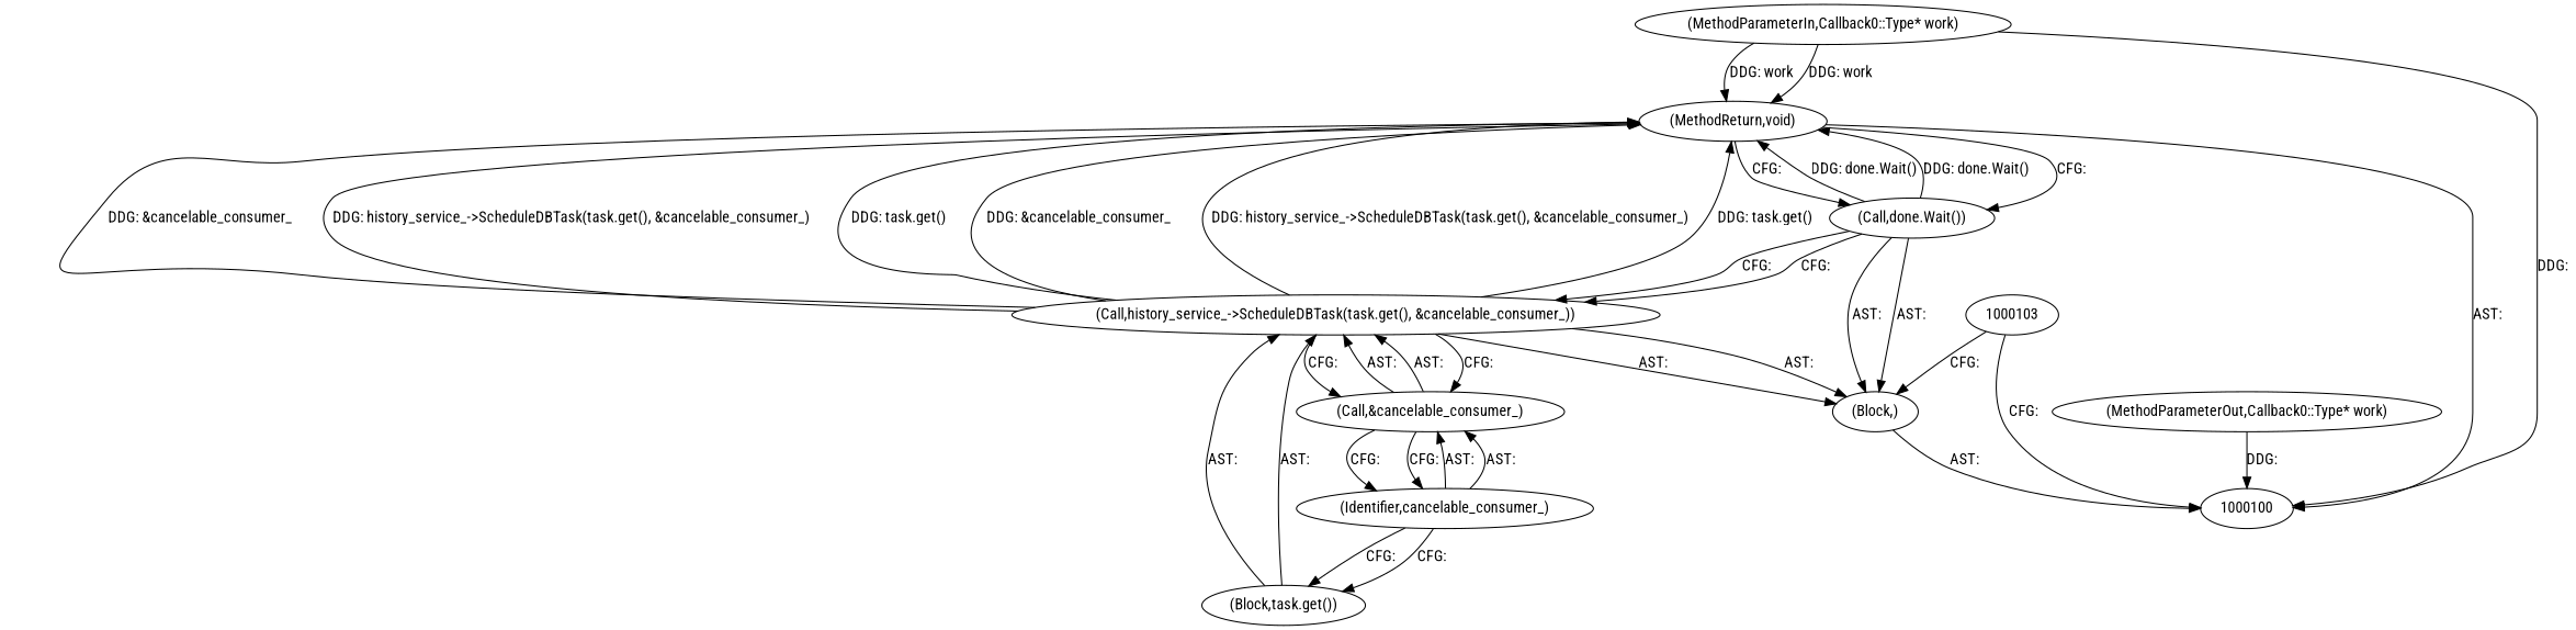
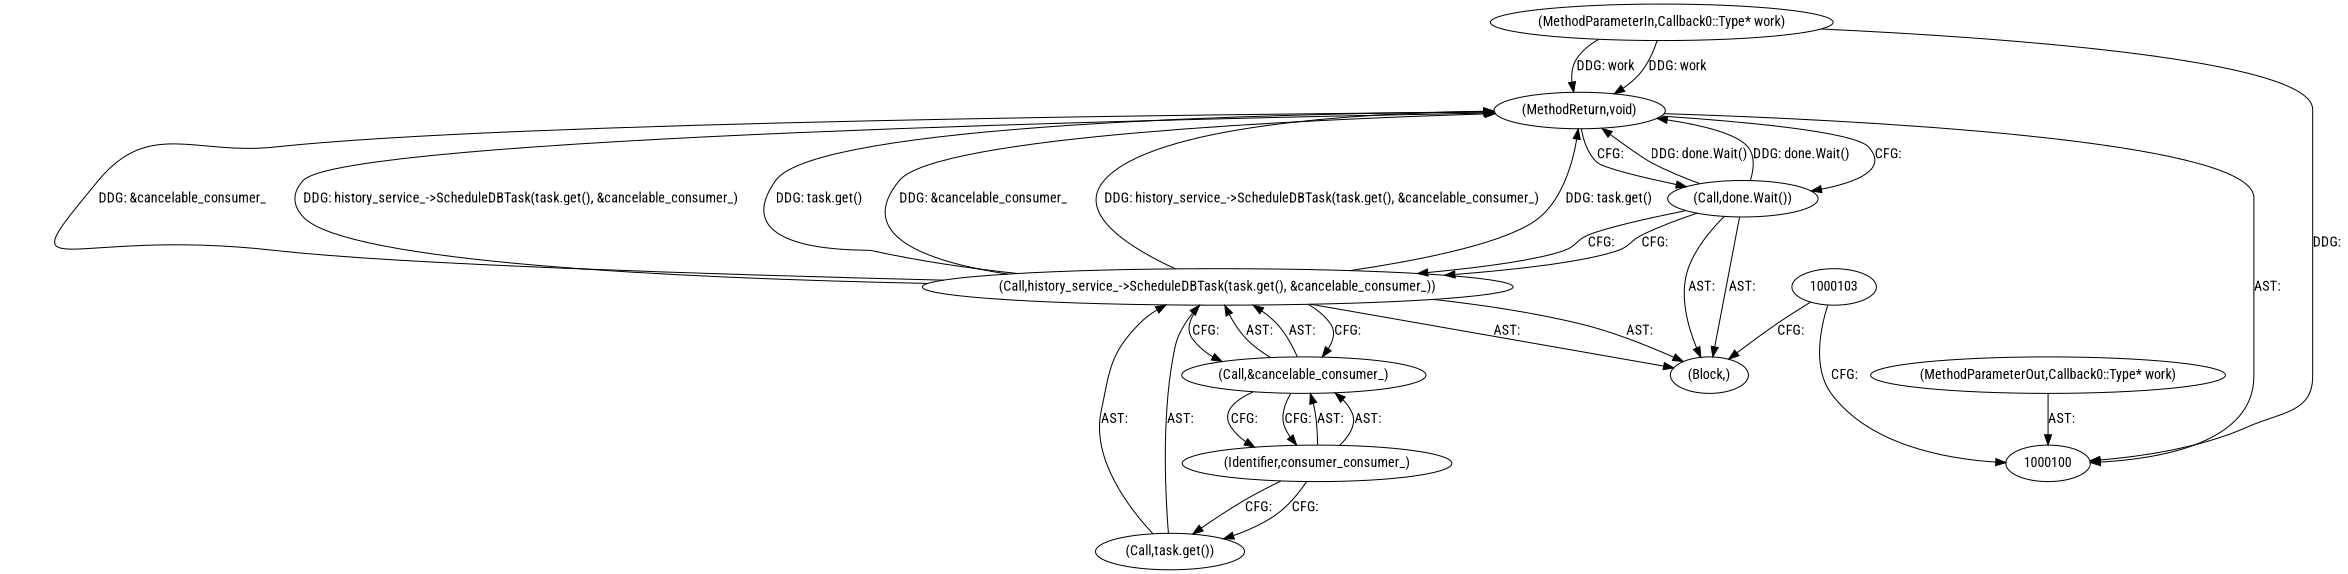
  digraph {
    fontname="Roboto Condensed"
    node [fontname="Roboto Condensed"]
    edge [fontname="Roboto Condensed"]
    n1 [label="(MethodReturn,void)"]
    n2 [label="(Call,done.Wait())"]
    1000100
    n4 [label="(Block,)"]
    n5 [label="(Call,history_service_->ScheduleDBTask(task.get(), &cancelable_consumer_))"]
    n6 [label="(MethodParameterIn,Callback0::Type* work)"]
    n7 [label="(MethodParameterOut,Callback0::Type* work)"]
    n8 [label="(Call,&cancelable_consumer_)"]
-   n9 [label="(Identifier,cancelable_consumer_)"]
-   n10 [label="(Block,task.get())"]
+   n9 [label="(Identifier,consumer_consumer_)"]
+   n10 [label="(Call,task.get())"]
    1000103
    n1 -> n2 [label="CFG: "]
    n1 -> n2 [label="CFG: "]
    n1 -> 1000100 [label="AST: "]
    n2 -> n1 [label="DDG: done.Wait()"]
    n2 -> n1 [label="DDG: done.Wait()"]
    n2 -> n4 [label="AST: "]
    n2 -> n4 [label="AST: "]
    n2 -> n5 [label="CFG: "]
    n2 -> n5 [label="CFG: "]
-   n4 -> 1000100 [label="AST: "]
    n5 -> n1 [label="DDG: &cancelable_consumer_"]
    n5 -> n1 [label="DDG: history_service_->ScheduleDBTask(task.get(), &cancelable_consumer_)"]
    n5 -> n1 [label="DDG: task.get()"]
    n5 -> n1 [label="DDG: &cancelable_consumer_"]
    n5 -> n1 [label="DDG: history_service_->ScheduleDBTask(task.get(), &cancelable_consumer_)"]
    n5 -> n1 [label="DDG: task.get()"]
    n5 -> n4 [label="AST: "]
    n5 -> n4 [label="AST: "]
    n5 -> n8 [label="CFG: "]
    n5 -> n8 [label="CFG: "]
    n6 -> n1 [label="DDG: work"]
    n6 -> n1 [label="DDG: work"]
    n6 -> 1000100 [label="DDG: "]
-   n7 -> 1000100 [label="DDG: "]
+   n7 -> 1000100 [label="AST: "]
    n8 -> n5 [label="AST: "]
    n8 -> n5 [label="AST: "]
    n8 -> n9 [label="CFG: "]
    n8 -> n9 [label="CFG: "]
    n9 -> n8 [label="AST: "]
    n9 -> n8 [label="AST: "]
    n9 -> n10 [label="CFG: "]
    n9 -> n10 [label="CFG: "]
    n10 -> n5 [label="AST: "]
    n10 -> n5 [label="AST: "]
    1000103 -> 1000100 [label="CFG: "]
    1000103 -> n4 [label="CFG: "]
  }
